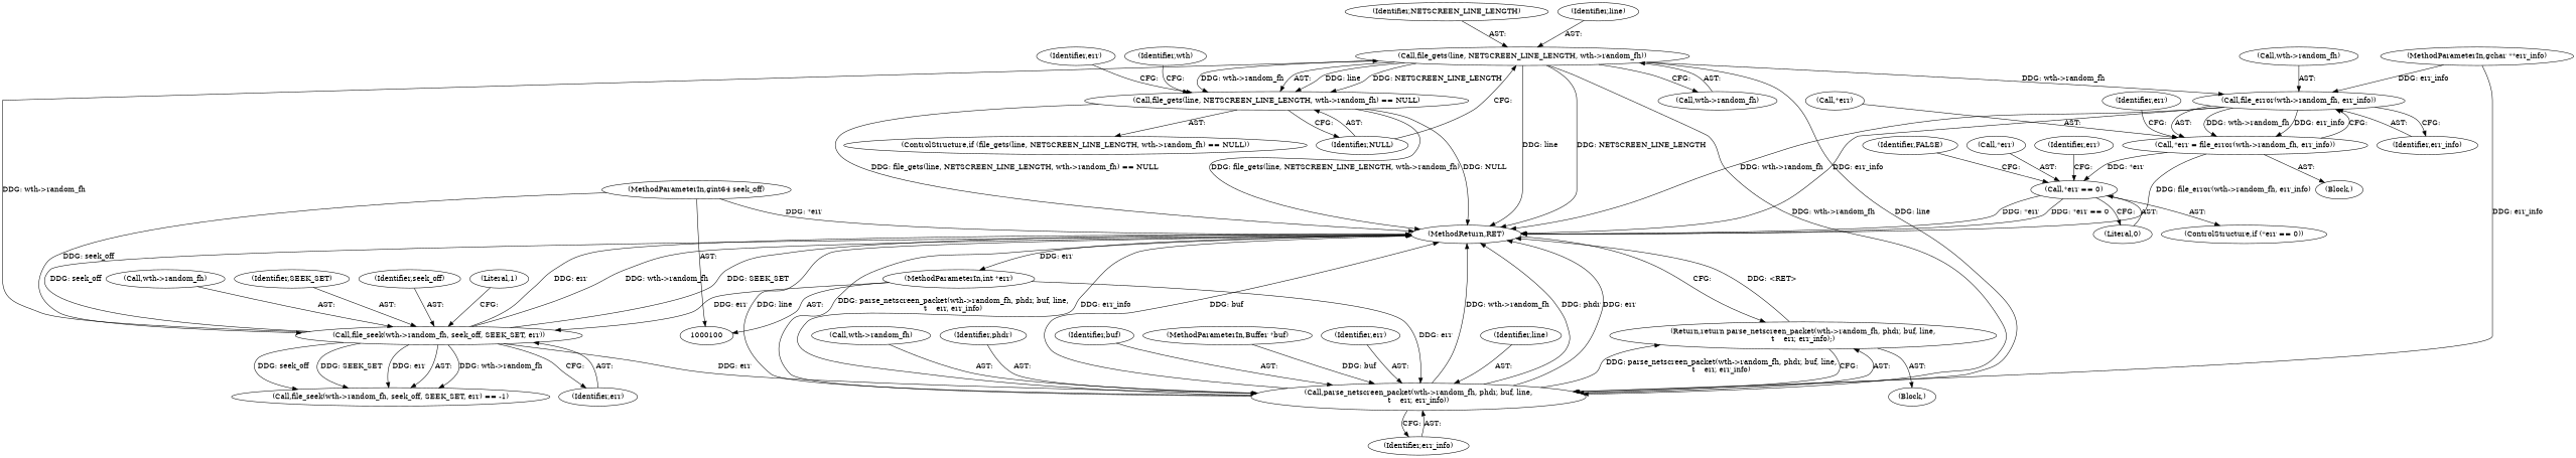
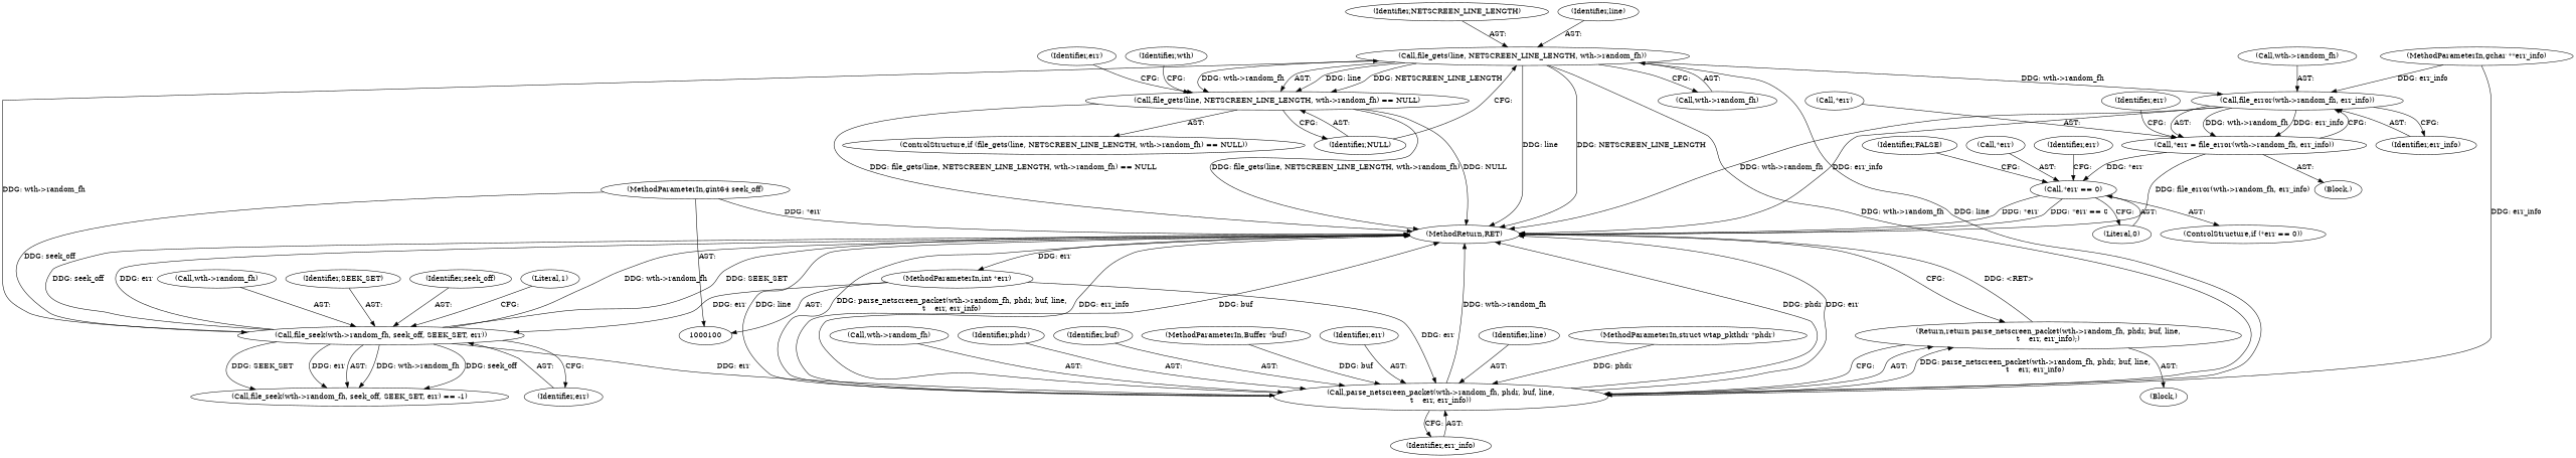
  digraph {
    n1 [label="(Call,file_gets(line, NETSCREEN_LINE_LENGTH, wth->random_fh))"]
    n2 [label="(Call,file_gets(line, NETSCREEN_LINE_LENGTH, wth->random_fh) == NULL)"]
    n3 [label="(Call,file_error(wth->random_fh, err_info))"]
    n4 [label="(Call,parse_netscreen_packet(wth->random_fh, phdr, buf, line,\n\t    err, err_info))"]
    n5 [label="(Call,wth->random_fh)"]
    n6 [label="(MethodReturn,RET)"]
    n7 [label="(ControlStructure,if (file_gets(line, NETSCREEN_LINE_LENGTH, wth->random_fh) == NULL))"]
    n8 [label="(Identifier,NULL)"]
    n9 [label="(Call,*err = file_error(wth->random_fh, err_info))"]
    n10 [label="(Identifier,err_info)"]
    n11 [label="(Return,return parse_netscreen_packet(wth->random_fh, phdr, buf, line,\n\t    err, err_info);)"]
    n12 [label="(Identifier,err_info)"]
    n13 [label="(MethodParameterIn,int *err)"]
    n14 [label="(Call,file_seek(wth->random_fh, seek_off, SEEK_SET, err))"]
    n15 [label="(Call,file_seek(wth->random_fh, seek_off, SEEK_SET, err) == -1)"]
    n16 [label="(Identifier,err)"]
    n17 [label="(MethodParameterIn,gint64 seek_off)"]
    1000100
    n19 [label="(Call,*err == 0)"]
    n20 [label="(Block,)"]
    n21 [label="(ControlStructure,if (*err == 0))"]
    n22 [label="(Literal,0)"]
    n23 [label="(Block,)"]
    n24 [label="(Identifier,NETSCREEN_LINE_LENGTH)"]
    n25 [label="(Call,wth->random_fh)"]
    n26 [label="(Identifier,SEEK_SET)"]
    n27 [label="(Call,wth->random_fh)"]
    n28 [label="(Identifier,phdr)"]
    n29 [label="(Identifier,err)"]
    n30 [label="(Identifier,line)"]
    n31 [label="(Identifier,buf)"]
    n32 [label="(Identifier,FALSE)"]
    n33 [label="(Identifier,seek_off)"]
    n34 [label="(Literal,1)"]
    n35 [label="(Call,wth->random_fh)"]
    n36 [label="(Call,*err)"]
    n37 [label="(Identifier,err)"]
    n38 [label="(MethodParameterIn,Buffer *buf)"]
    n39 [label="(Identifier,err)"]
    n40 [label="(Call,*err)"]
    n41 [label="(MethodParameterIn,gchar **err_info)"]
    n42 [label="(Identifier,wth)"]
    n43 [label="(Identifier,line)"]
    n44 [label="(Identifier,err)"]
+   n45 [label="(MethodParameterIn,struct wtap_pkthdr *phdr)"]
    n1 -> n2 [label="AST: "]
    n1 -> n2 [label="DDG: line"]
    n1 -> n2 [label="DDG: NETSCREEN_LINE_LENGTH"]
    n1 -> n2 [label="DDG: wth->random_fh"]
    n1 -> n3 [label="DDG: wth->random_fh"]
    n1 -> n4 [label="DDG: wth->random_fh"]
    n1 -> n4 [label="DDG: line"]
    n1 -> n5 [label="CFG: "]
    n1 -> n6 [label="DDG: line"]
    n1 -> n6 [label="DDG: NETSCREEN_LINE_LENGTH"]
    n2 -> n6 [label="DDG: file_gets(line, NETSCREEN_LINE_LENGTH, wth->random_fh)"]
    n2 -> n6 [label="DDG: NULL"]
    n2 -> n6 [label="DDG: file_gets(line, NETSCREEN_LINE_LENGTH, wth->random_fh) == NULL"]
    n2 -> n7 [label="AST: "]
    n2 -> n8 [label="CFG: "]
    n3 -> n6 [label="DDG: err_info"]
    n3 -> n6 [label="DDG: wth->random_fh"]
    n3 -> n9 [label="AST: "]
    n3 -> n9 [label="DDG: wth->random_fh"]
    n3 -> n9 [label="DDG: err_info"]
    n3 -> n10 [label="CFG: "]
    n4 -> n6 [label="DDG: line"]
    n4 -> n6 [label="DDG: parse_netscreen_packet(wth->random_fh, phdr, buf, line,\n\t    err, err_info)"]
    n4 -> n6 [label="DDG: err_info"]
    n4 -> n6 [label="DDG: buf"]
    n4 -> n6 [label="DDG: wth->random_fh"]
    n4 -> n6 [label="DDG: phdr"]
    n4 -> n6 [label="DDG: err"]
    n4 -> n11 [label="AST: "]
    n4 -> n11 [label="DDG: parse_netscreen_packet(wth->random_fh, phdr, buf, line,\n\t    err, err_info)"]
    n4 -> n12 [label="CFG: "]
    n5 -> n1 [label="AST: "]
    n6 -> n11 [label="CFG: "]
    n6 -> n13 [label="DDG: err"]
    n8 -> n1 [label="CFG: "]
    n8 -> n2 [label="AST: "]
    n9 -> n3 [label="CFG: "]
    n9 -> n6 [label="DDG: file_error(wth->random_fh, err_info)"]
    n9 -> n19 [label="DDG: *err"]
    n9 -> n20 [label="AST: "]
    n10 -> n3 [label="AST: "]
    n11 -> n4 [label="CFG: "]
    n11 -> n6 [label="DDG: <RET>"]
    n11 -> n23 [label="AST: "]
    n12 -> n4 [label="AST: "]
    n13 -> n4 [label="DDG: err"]
    n13 -> n14 [label="DDG: err"]
    n13 -> 1000100 [label="AST: "]
    n14 -> n1 [label="DDG: wth->random_fh"]
    n14 -> n4 [label="DDG: err"]
    n14 -> n6 [label="DDG: seek_off"]
    n14 -> n6 [label="DDG: err"]
    n14 -> n6 [label="DDG: wth->random_fh"]
    n14 -> n6 [label="DDG: SEEK_SET"]
    n14 -> n15 [label="AST: "]
    n14 -> n15 [label="DDG: wth->random_fh"]
    n14 -> n15 [label="DDG: seek_off"]
    n14 -> n15 [label="DDG: SEEK_SET"]
    n14 -> n15 [label="DDG: err"]
    n14 -> n16 [label="CFG: "]
    n16 -> n14 [label="AST: "]
    n17 -> n6 [label="DDG: *err"]
    n17 -> n14 [label="DDG: seek_off"]
    n17 -> 1000100 [label="AST: "]
    n19 -> n6 [label="DDG: *err == 0"]
    n19 -> n6 [label="DDG: *err"]
    n19 -> n21 [label="AST: "]
    n19 -> n22 [label="CFG: "]
    n22 -> n19 [label="AST: "]
    n24 -> n1 [label="AST: "]
    n25 -> n14 [label="AST: "]
    n26 -> n14 [label="AST: "]
    n27 -> n4 [label="AST: "]
    n28 -> n4 [label="AST: "]
    n29 -> n9 [label="CFG: "]
    n30 -> n1 [label="AST: "]
    n31 -> n4 [label="AST: "]
    n32 -> n19 [label="CFG: "]
    n33 -> n14 [label="AST: "]
    n34 -> n14 [label="CFG: "]
    n35 -> n3 [label="AST: "]
    n36 -> n9 [label="AST: "]
    n37 -> n2 [label="CFG: "]
    n38 -> n4 [label="DDG: buf"]
    n39 -> n4 [label="AST: "]
    n40 -> n19 [label="AST: "]
    n41 -> n3 [label="DDG: err_info"]
    n41 -> n4 [label="DDG: err_info"]
    n42 -> n2 [label="CFG: "]
    n43 -> n4 [label="AST: "]
    n44 -> n19 [label="CFG: "]
+   n45 -> n4 [label="DDG: phdr"]
  }
